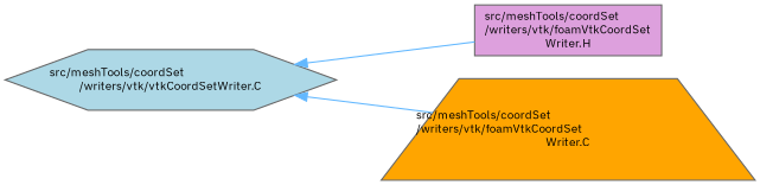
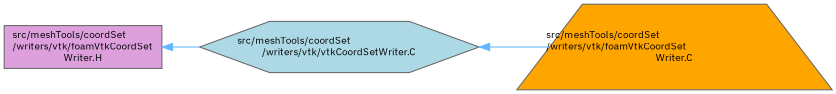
  digraph {
    fontname="IBM Plex Sans"
    rankdir=LR
    node [color=grey40 fontname="IBM Plex Sans" fontsize=10 style=filled]
    edge [color=steelblue1 dir=back fontname="IBM Plex Sans" fontsize=10 labelfontname=Helvetica labelfontsize=10 style=solid]
    n1 [color=gray40 fillcolor=plum fontcolor=black height=0.2 label="src/meshTools/coordSet\l/writers/vtk/foamVtkCoordSet\lWriter.H" shape=box width=0.4]
    n2 [fillcolor=lightblue height=0.2 label="src/meshTools/coordSet\l/writers/vtk/vtkCoordSetWriter.C" shape=hexagon width=0.4]
    n3 [fillcolor=orange height=0.2 label="src/meshTools/coordSet\l/writers/vtk/foamVtkCoordSet\lWriter.C" shape=trapezium width=0.4]
-   n2 -> n1
+   n1 -> n2
    n2 -> n3
  }
